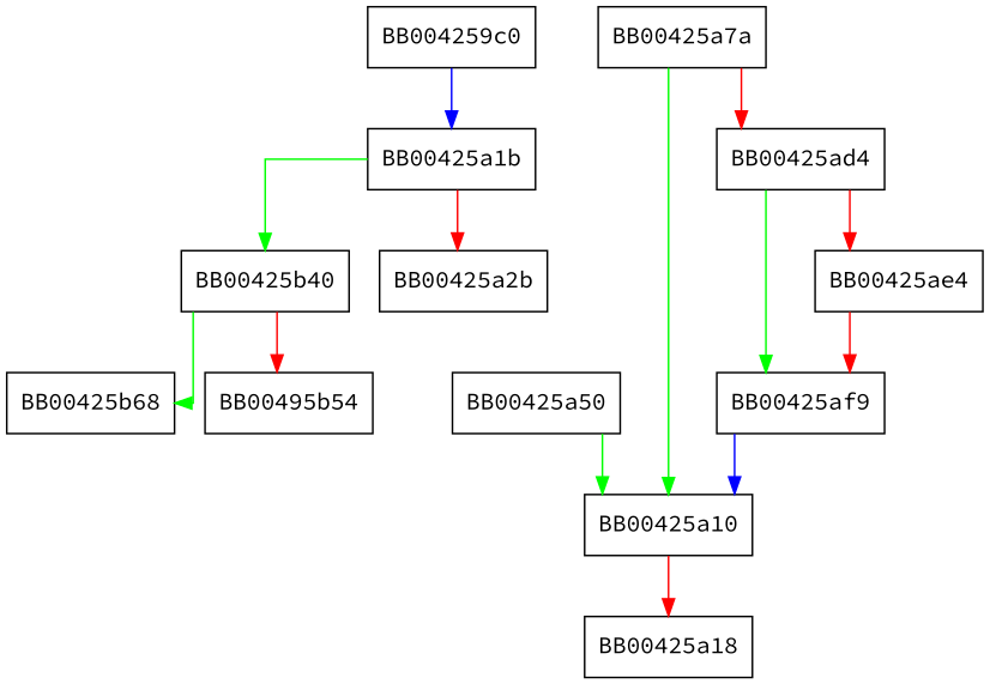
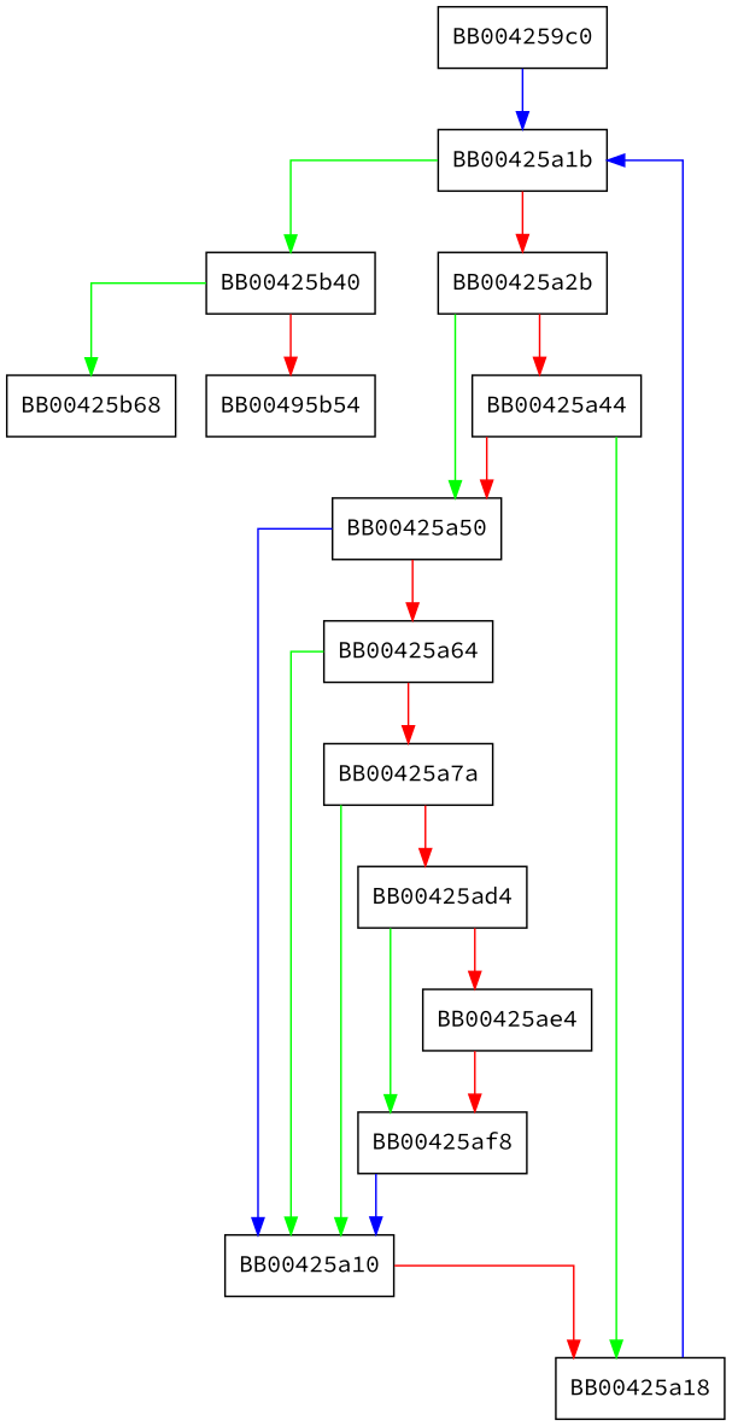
  digraph {
    fontname="Source Code Pro"
    splines=ortho
    node [fontname="Source Code Pro" shape=box]
    edge [color=red fontname="Source Code Pro"]
    BB004259c0
    BB00425a1b
    BB00425b40
    BB00425a2b
    BB00425b68
    n6 [label=BB00495b54]
    BB00425a50
+   BB00425a44
    BB00425a10
    BB00425a18
+   BB00425a64
    BB00425a7a
    BB00425ad4
-   BB00425af9
+   BB00425af9 [label=BB00425af8]
    BB00425ae4
    BB004259c0 -> BB00425a1b [color=blue]
    BB00425a1b -> BB00425b40 [color=green]
    BB00425a1b -> BB00425a2b
    BB00425b40 -> BB00425b68 [color=green]
    BB00425b40 -> n6
-   BB00425a50 -> BB00425a10 [color=green]
+   BB00425a2b -> BB00425a50 [color=green]
+   BB00425a2b -> BB00425a44
+   BB00425a50 -> BB00425a10 [color=blue]
+   BB00425a50 -> BB00425a64
+   BB00425a44 -> BB00425a50
+   BB00425a44 -> BB00425a18 [color=green]
    BB00425a10 -> BB00425a18
+   BB00425a18 -> BB00425a1b [color=blue]
+   BB00425a64 -> BB00425a10 [color=green]
+   BB00425a64 -> BB00425a7a
    BB00425a7a -> BB00425a10 [color=green]
    BB00425a7a -> BB00425ad4
    BB00425ad4 -> BB00425af9 [color=green]
    BB00425ad4 -> BB00425ae4
    BB00425af9 -> BB00425a10 [color=blue]
    BB00425ae4 -> BB00425af9
  }
